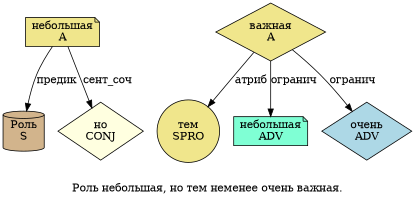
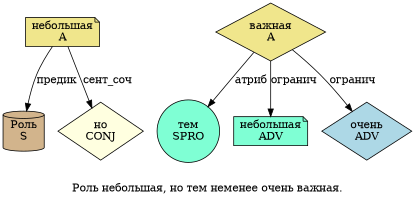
  digraph {
    label="Роль небольшая, но тем неменее очень важная."
    node [fillcolor=khaki penwidth=1 shape=diamond style=filled]
    n1 [fillcolor=tan label="Роль\nS" shape=cylinder]
    n2 [label="небольшая\nA" shape=note]
    n3 [fillcolor=lightyellow label="но\nCONJ"]
    n4 [label="важная\nA"]
-   n5 [label="тем\nSPRO" shape=circle]
+   n5 [fillcolor=aquamarine label="тем\nSPRO" shape=circle]
    n6 [fillcolor=aquamarine label="небольшая\nADV" shape=note]
    n7 [fillcolor=lightblue label="очень\nADV"]
    n2 -> n1 [label="предик"]
    n2 -> n3 [label="сент_соч"]
    n4 -> n5 [label="атриб"]
    n4 -> n6 [label="огранич"]
    n4 -> n7 [label="огранич"]
  }
